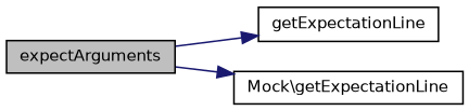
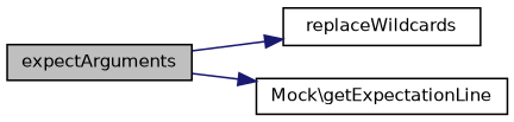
  digraph {
    rankdir=LR
    node [color=black fillcolor=white fontname=Helvetica fontsize=10 shape=record style=filled]
    edge [color=midnightblue fontname=Helvetica fontsize=10 labelfontname=Helvetica labelfontsize=10 style=solid]
    n1 [fillcolor=grey75 fontcolor=black height=0.2 label=expectArguments width=0.4]
-   n2 [height=0.2 label=getExpectationLine width=0.4]
+   n2 [height=0.2 label=replaceWildcards width=0.4]
    n3 [height=0.2 label="Mock\\getExpectationLine" width=0.4]
    n1 -> n2
    n1 -> n3
  }
